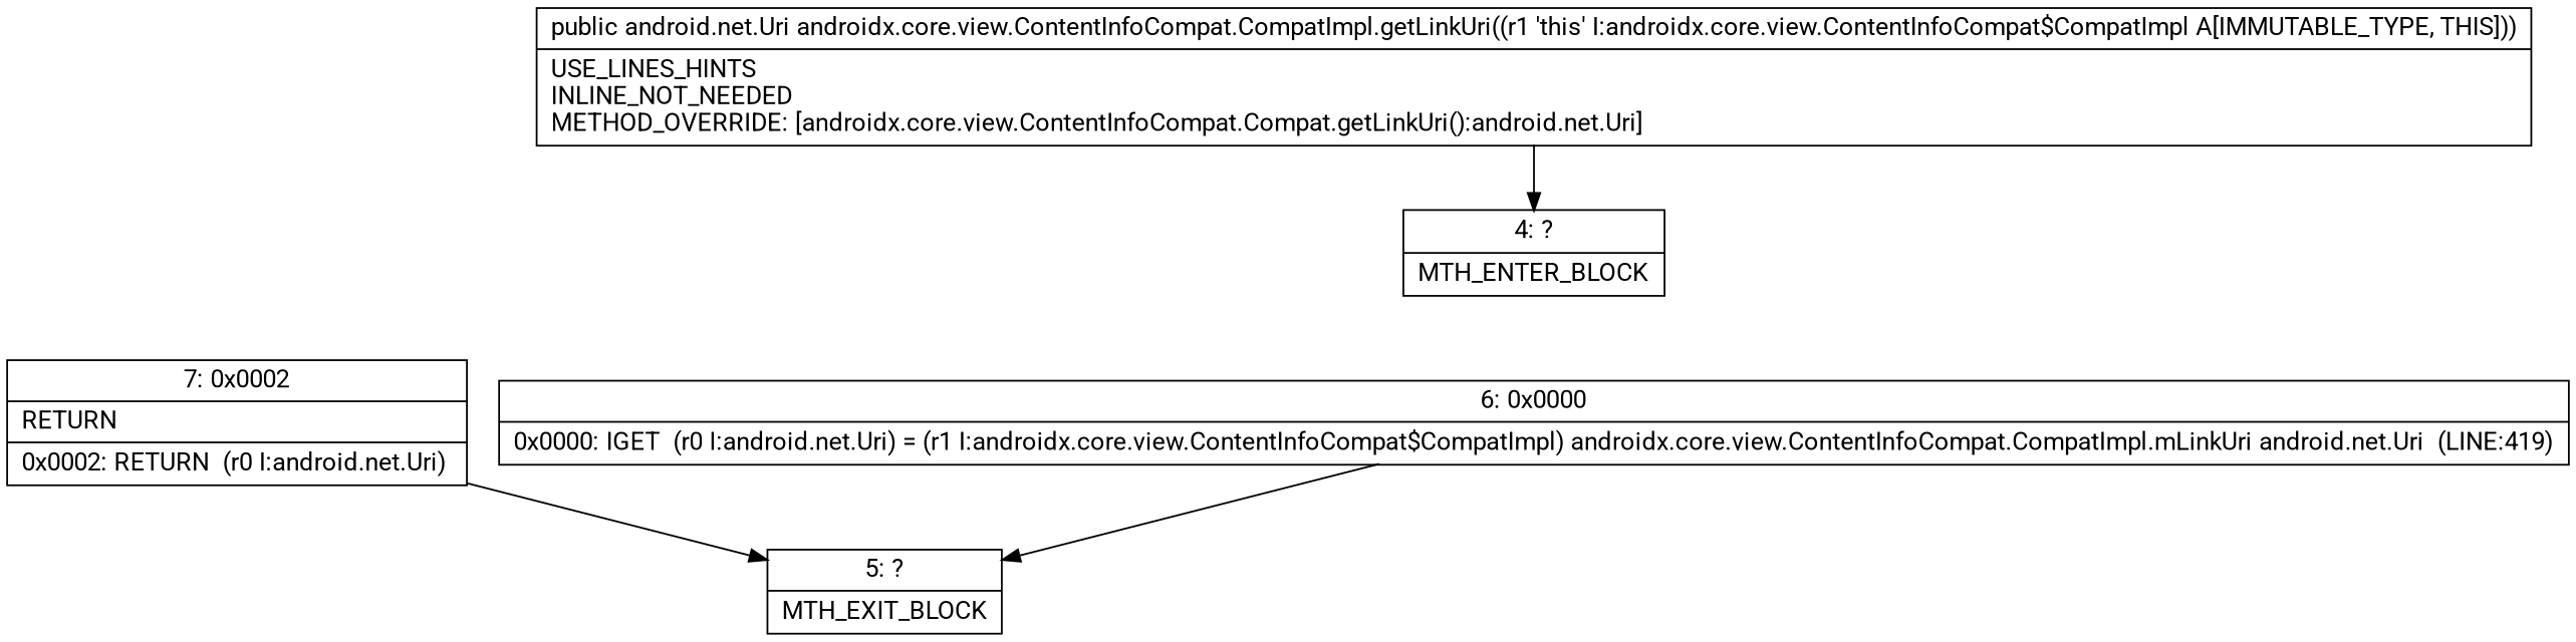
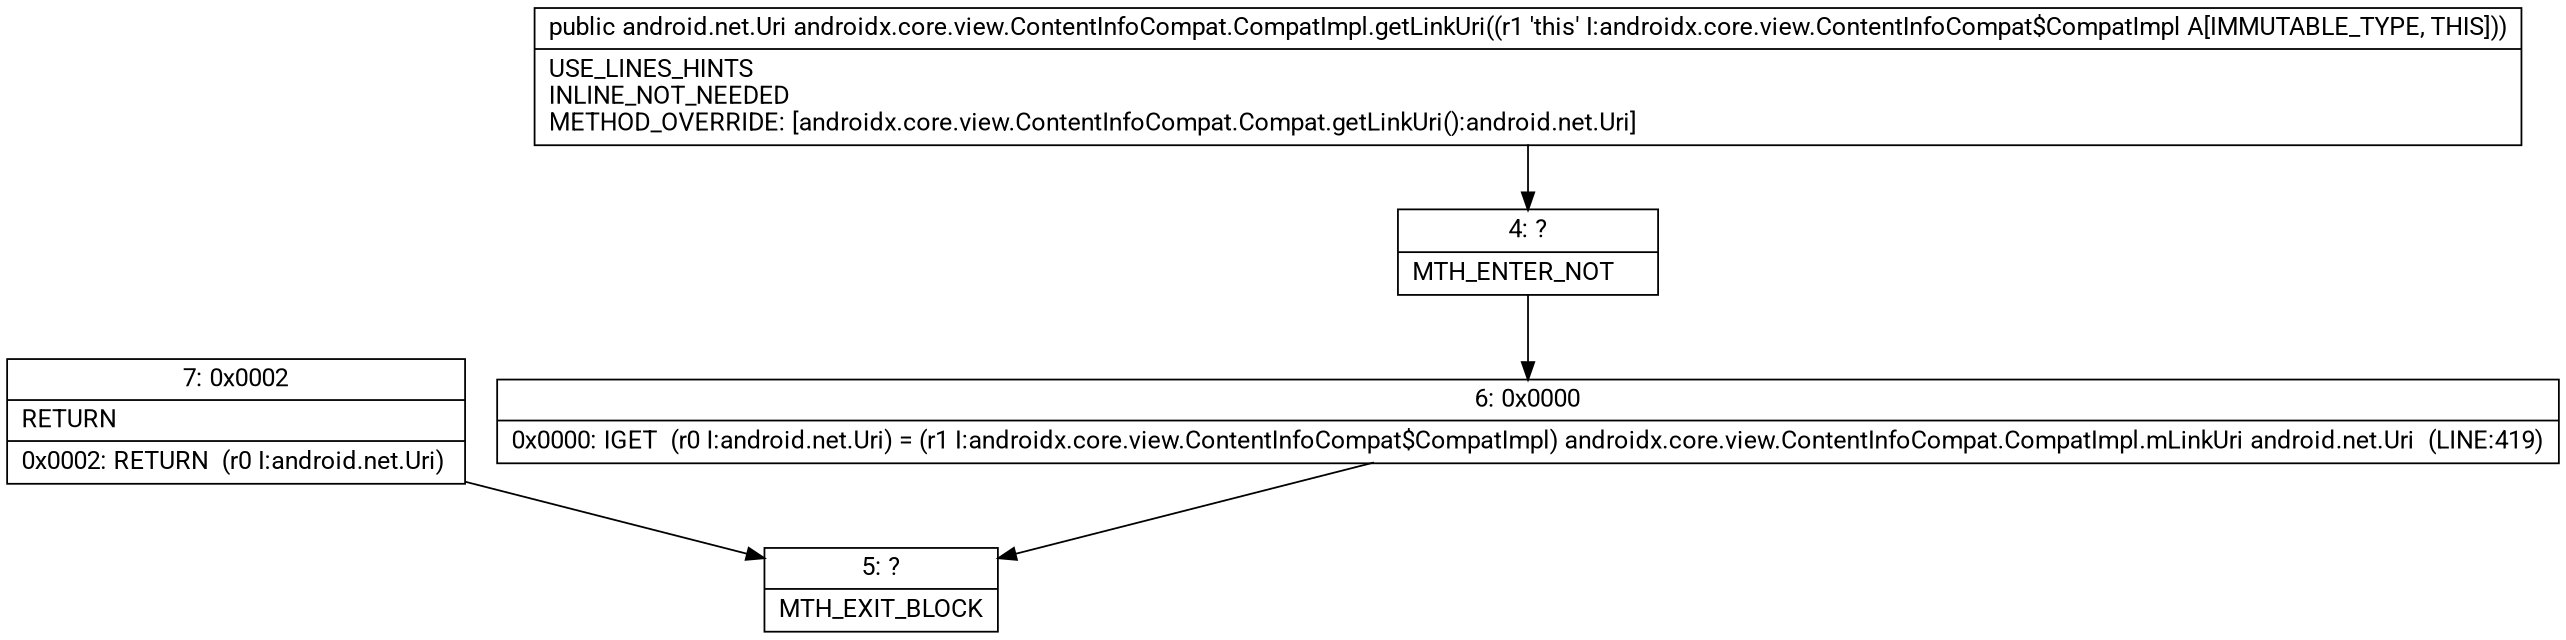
  digraph {
    fontname=Roboto
    node [fontname=Roboto shape=record]
    edge [fontname=Roboto]
-   n1 [label="{4\:\ ?|MTH_ENTER_BLOCK\l}"]
+   n1 [label="{4\:\ ?|MTH_ENTER_NOT\l}"]
    n2 [label="{6\:\ 0x0000|0x0000: IGET  (r0 I:android.net.Uri) = (r1 I:androidx.core.view.ContentInfoCompat$CompatImpl) androidx.core.view.ContentInfoCompat.CompatImpl.mLinkUri android.net.Uri  (LINE:419)\l}"]
    n3 [label="{5\:\ ?|MTH_EXIT_BLOCK\l}"]
    n4 [label="{7\:\ 0x0002|RETURN\l|0x0002: RETURN  (r0 I:android.net.Uri) \l}"]
    n5 [label="{public android.net.Uri androidx.core.view.ContentInfoCompat.CompatImpl.getLinkUri((r1 'this' I:androidx.core.view.ContentInfoCompat$CompatImpl A[IMMUTABLE_TYPE, THIS]))  | USE_LINES_HINTS\lINLINE_NOT_NEEDED\lMETHOD_OVERRIDE: [androidx.core.view.ContentInfoCompat.Compat.getLinkUri():android.net.Uri]\l}"]
+   n1 -> n2
    n2 -> n3
    n4 -> n3
    n5 -> n1
  }
